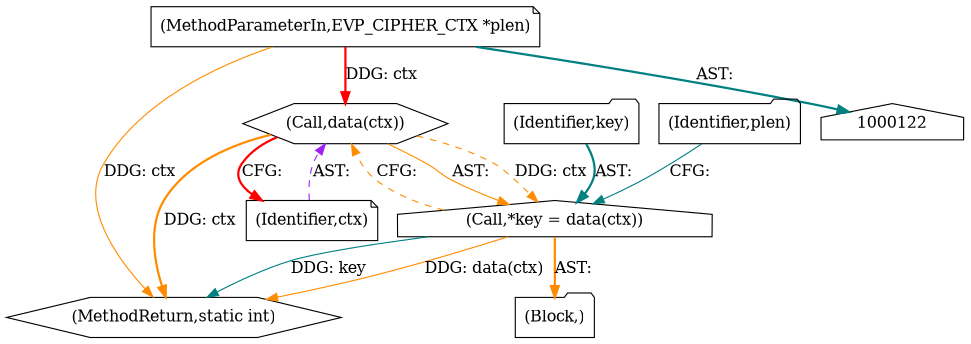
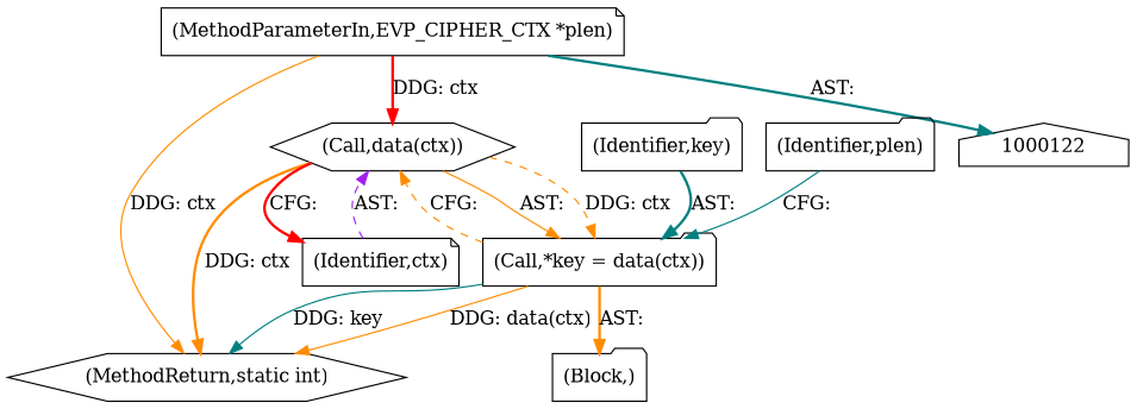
  digraph {
    node [shape=folder]
    edge [color=darkorange style=bold]
    n1 [label="(MethodParameterIn,EVP_CIPHER_CTX *plen)" shape=note]
    n2 [label="(Call,data(ctx))" shape=hexagon]
    n3 [label="(MethodReturn,static int)" shape=hexagon]
    1000122 [shape=house]
-   n5 [label="(Call,*key = data(ctx))" shape=house]
+   n5 [label="(Call,*key = data(ctx))"]
    n6 [label="(Identifier,ctx)" shape=note]
    n7 [label="(Block,)"]
    n8 [label="(Identifier,key)"]
    n9 [label="(Identifier,plen)"]
    n1 -> n2 [color=red label="DDG: ctx"]
    n1 -> n3 [label="DDG: ctx" style=solid]
    n1 -> 1000122 [color=teal label="AST: "]
    n2 -> n3 [label="DDG: ctx"]
    n2 -> n5 [label="AST: " style=solid]
    n2 -> n5 [label="DDG: ctx" style=dashed]
    n2 -> n6 [color=red label="CFG: "]
    n5 -> n2 [label="CFG: " style=dashed]
    n5 -> n3 [color=teal label="DDG: key" style=solid]
    n5 -> n3 [label="DDG: data(ctx)" style=solid]
    n5 -> n7 [label="AST: "]
    n6 -> n2 [color=purple label="AST: " style=dashed]
    n8 -> n5 [color=teal label="AST: "]
    n9 -> n5 [color=teal label="CFG: " style=solid]
  }
